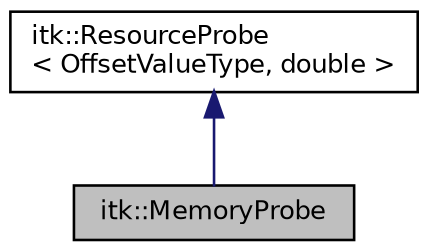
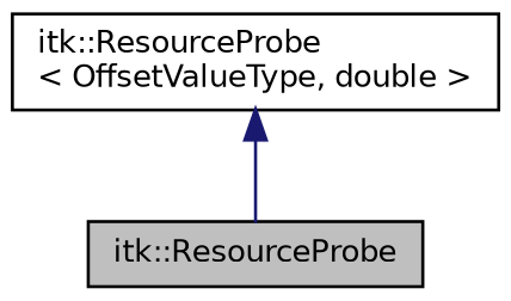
  digraph {
    node [color=black fontname=Helvetica fontsize=10 shape=record style=filled]
-   n1 [fillcolor=grey75 fontcolor=black height=0.2 label="itk::MemoryProbe" width=0.4]
+   n1 [fillcolor=grey75 fontcolor=black height=0.2 label="itk::ResourceProbe" width=0.4]
    n2 [fillcolor=white height=0.2 label="itk::ResourceProbe\l\< OffsetValueType, double \>" width=0.4]
    n2 -> n1 [color=midnightblue dir=back fontname=Helvetica fontsize=10 labelfontname=Helvetica labelfontsize=10 style=solid]
  }
